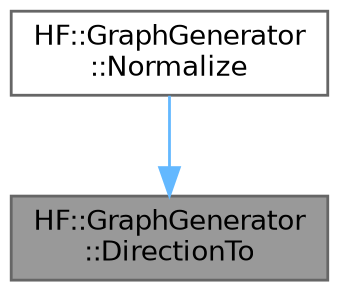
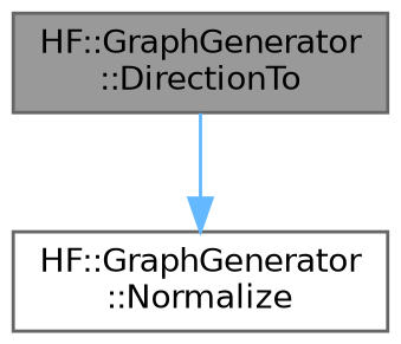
  digraph {
    rankdir=TB
    node [fontname=Helvetica fontsize=10 shape=box style=filled]
    n1 [color=gray40 fillcolor=grey60 fontcolor=black height=0.2 label="HF::GraphGenerator\l::DirectionTo" width=0.4]
    n2 [color=grey40 fillcolor=white height=0.2 label="HF::GraphGenerator\l::Normalize" width=0.4]
-   n2 -> n1 [color=steelblue1 fontname=Helvetica fontsize=10 labelfontname=Helvetica labelfontsize=10 style=solid]
+   n1 -> n2 [color=steelblue1 fontname=Helvetica fontsize=10 labelfontname=Helvetica labelfontsize=10 style=solid]
  }
